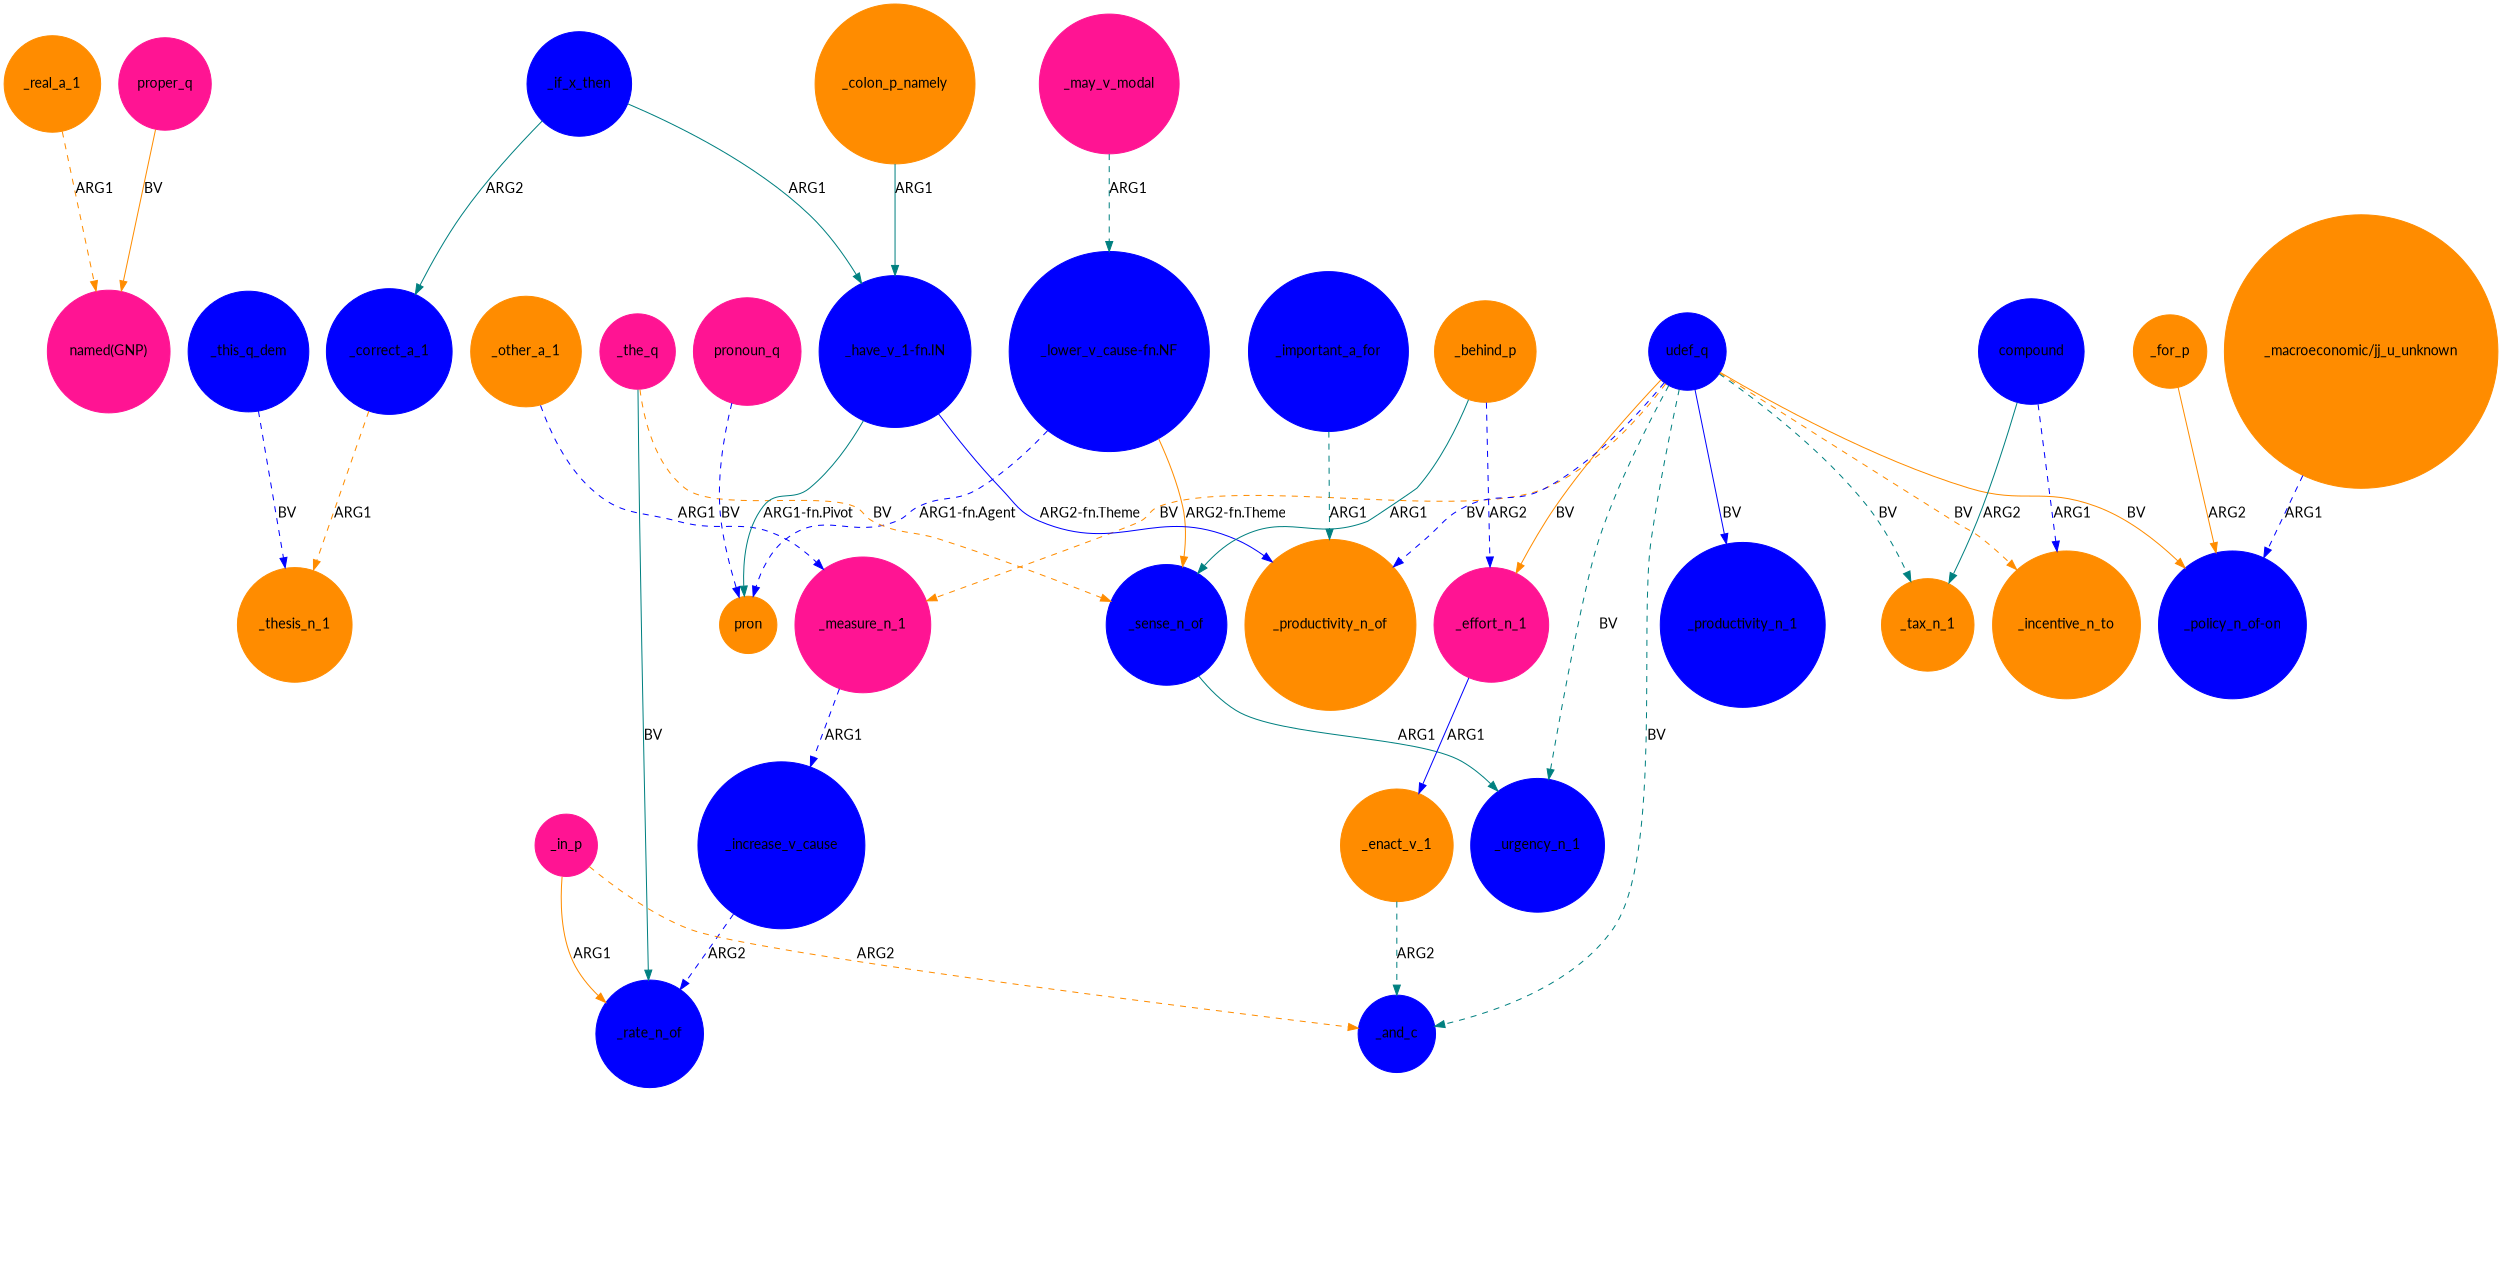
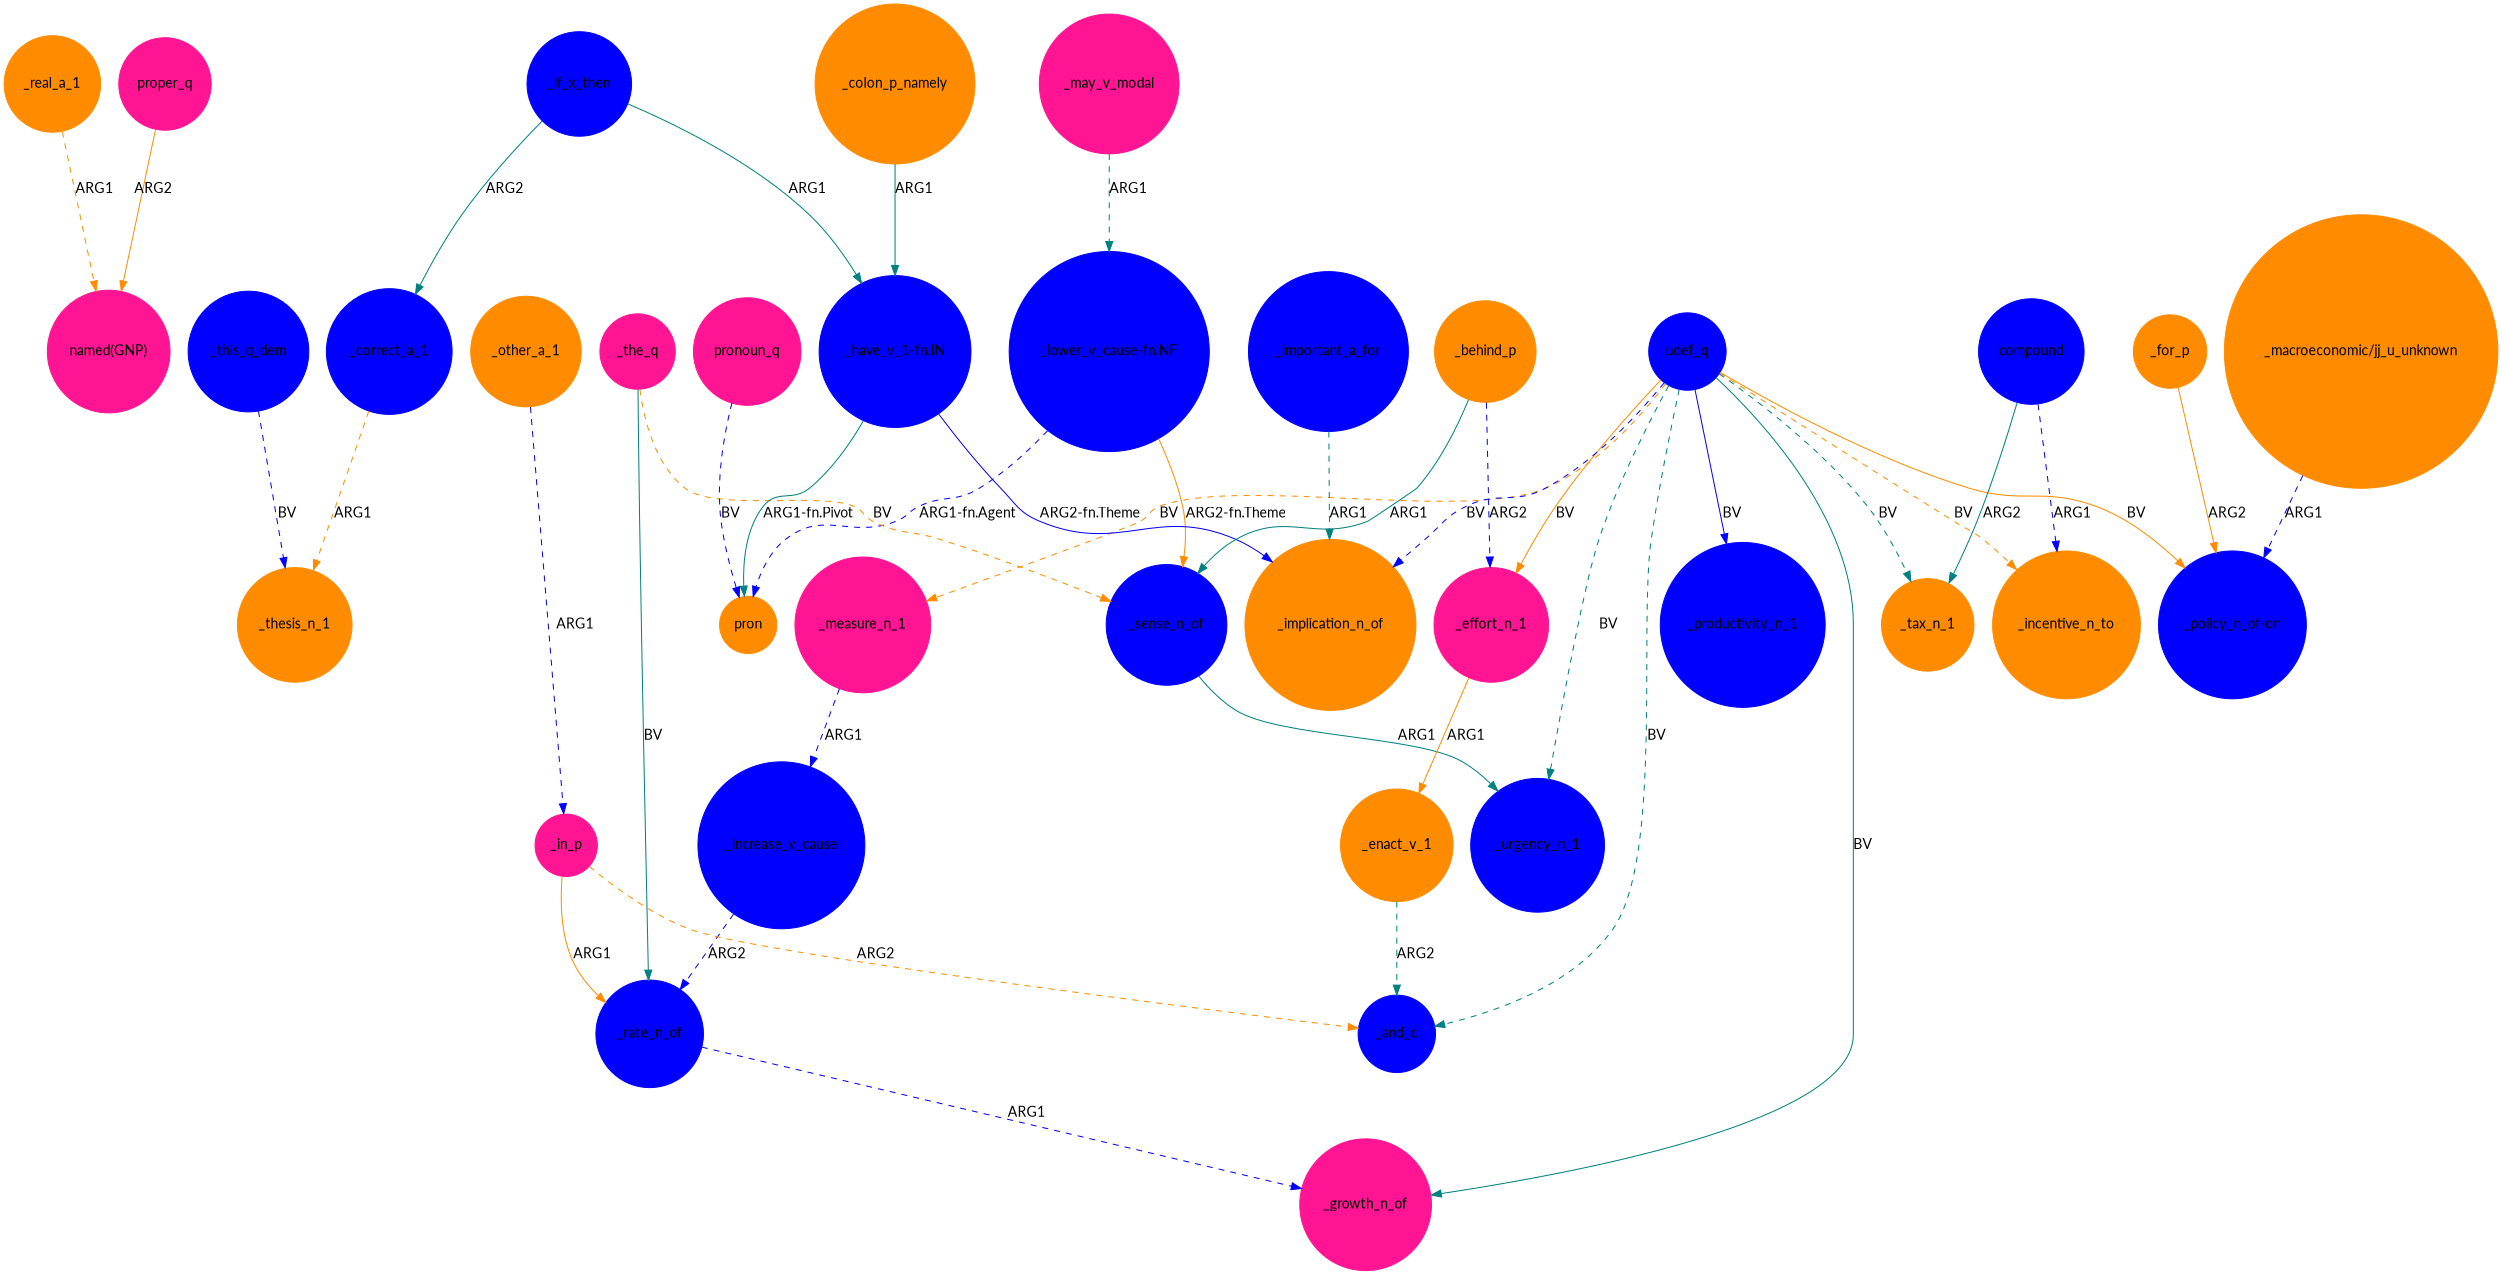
  digraph {
    fontname=Lato
    node [color=blue fontname=Lato shape=circle style=filled]
    edge [color=teal fontname=Lato style=dashed]
    _real_a_1 [color=darkorange]
    "named(GNP)" [color=deeppink]
+   _growth_n_of [color=deeppink]
    _rate_n_of
    _sense_n_of
    _urgency_n_1
    udef_q
    _incentive_n_to [color=darkorange]
    _measure_n_1 [color=deeppink]
    _effort_n_1 [color=deeppink]
-   _implication_n_of [color=darkorange label=_productivity_n_of]
+   _implication_n_of [color=darkorange]
    "_policy_n_of-on"
    _tax_n_1 [color=darkorange]
    _productivity_n_1
    _and_c
    _increase_v_cause
    _enact_v_1 [color=darkorange]
    _other_a_1 [color=darkorange]
    "_lower_v_cause-fn.NF"
    pron [color=darkorange]
    _may_v_modal [color=deeppink]
    _thesis_n_1 [color=darkorange]
    _this_q_dem
    _the_q [color=deeppink]
    _for_p [color=darkorange]
    "_have_v_1-fn.IN"
    _if_x_then
    _correct_a_1
    pronoun_q [color=deeppink]
    proper_q [color=deeppink]
    _colon_p_namely [color=darkorange]
    _behind_p [color=darkorange]
    _important_a_for
    "_macroeconomic/jj_u_unknown" [color=darkorange]
    _in_p [color=deeppink]
    compound
    _real_a_1 -> "named(GNP)" [color=darkorange label=ARG1]
+   _rate_n_of -> _growth_n_of [color=blue label=ARG1]
    _sense_n_of -> _urgency_n_1 [label=ARG1 style=solid]
+   udef_q -> _growth_n_of [label=BV style=solid]
    udef_q -> _urgency_n_1 [label=BV]
    udef_q -> _incentive_n_to [color=darkorange label=BV]
    udef_q -> _measure_n_1 [color=darkorange label=BV]
    udef_q -> _effort_n_1 [color=darkorange label=BV style=solid]
    udef_q -> _implication_n_of [color=blue label=BV]
    udef_q -> "_policy_n_of-on" [color=darkorange label=BV style=solid]
    udef_q -> _tax_n_1 [label=BV]
    udef_q -> _productivity_n_1 [color=blue label=BV style=solid]
    udef_q -> _and_c [label=BV]
    _measure_n_1 -> _increase_v_cause [color=blue label=ARG1]
-   _effort_n_1 -> _enact_v_1 [color=blue label=ARG1 style=solid]
+   _effort_n_1 -> _enact_v_1 [color=darkorange label=ARG1 style=solid]
    _increase_v_cause -> _rate_n_of [color=blue label=ARG2]
    _enact_v_1 -> _and_c [label=ARG2]
-   _other_a_1 -> _measure_n_1 [color=blue label=ARG1]
+   _other_a_1 -> _in_p [color=blue label=ARG1]
    "_lower_v_cause-fn.NF" -> _sense_n_of [color=darkorange label="ARG2-fn.Theme" style=solid]
    "_lower_v_cause-fn.NF" -> pron [color=blue label="ARG1-fn.Agent"]
    _may_v_modal -> "_lower_v_cause-fn.NF" [label=ARG1]
    _this_q_dem -> _thesis_n_1 [color=blue label=BV]
    _the_q -> _rate_n_of [label=BV style=solid]
    _the_q -> _sense_n_of [color=darkorange label=BV]
    _for_p -> "_policy_n_of-on" [color=darkorange label=ARG2 style=solid]
    "_have_v_1-fn.IN" -> _implication_n_of [color=blue label="ARG2-fn.Theme" style=solid]
    "_have_v_1-fn.IN" -> pron [label="ARG1-fn.Pivot" style=solid]
    _if_x_then -> "_have_v_1-fn.IN" [label=ARG1 style=solid]
    _if_x_then -> _correct_a_1 [label=ARG2 style=solid]
    _correct_a_1 -> _thesis_n_1 [color=darkorange label=ARG1]
    pronoun_q -> pron [color=blue label=BV]
-   proper_q -> "named(GNP)" [color=darkorange label=BV style=solid]
+   proper_q -> "named(GNP)" [color=darkorange label=ARG2 style=solid]
    _colon_p_namely -> "_have_v_1-fn.IN" [label=ARG1 style=solid]
    _behind_p -> _sense_n_of [label=ARG1 style=solid]
    _behind_p -> _effort_n_1 [color=blue label=ARG2]
    _important_a_for -> _implication_n_of [label=ARG1]
    "_macroeconomic/jj_u_unknown" -> "_policy_n_of-on" [color=blue label=ARG1]
    _in_p -> _rate_n_of [color=darkorange label=ARG1 style=solid]
    _in_p -> _and_c [color=darkorange label=ARG2]
    compound -> _incentive_n_to [color=blue label=ARG1]
    compound -> _tax_n_1 [label=ARG2 style=solid]
  }
